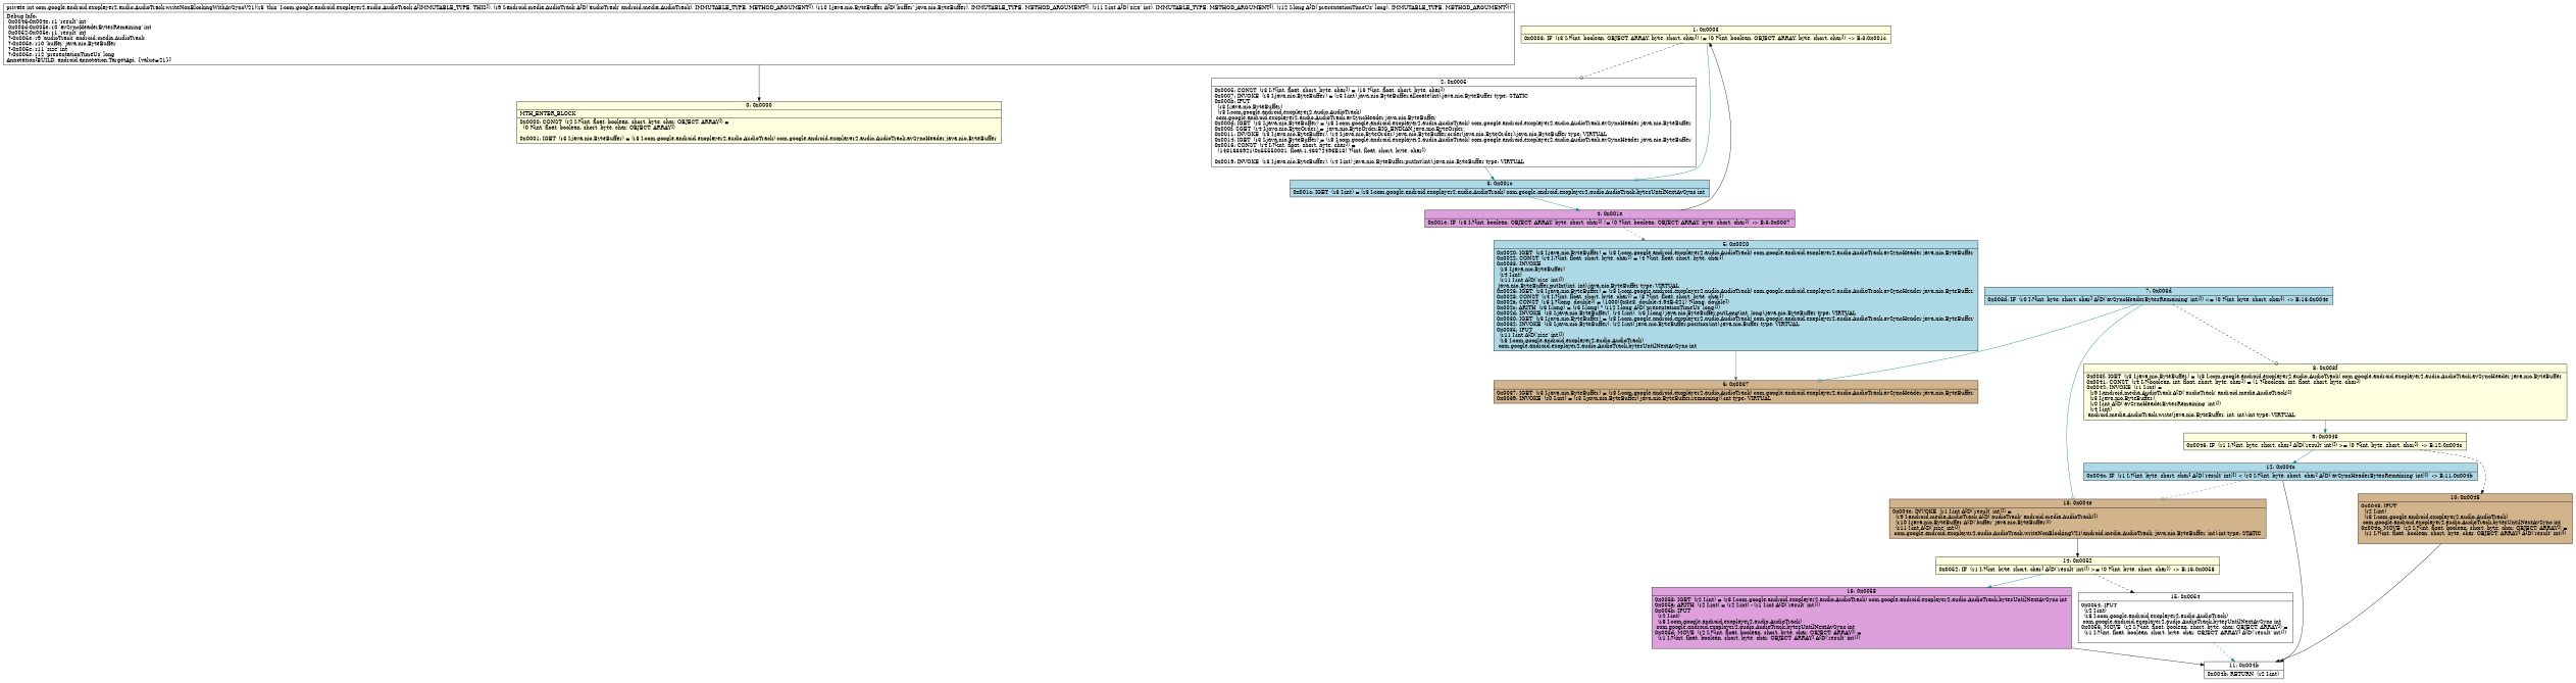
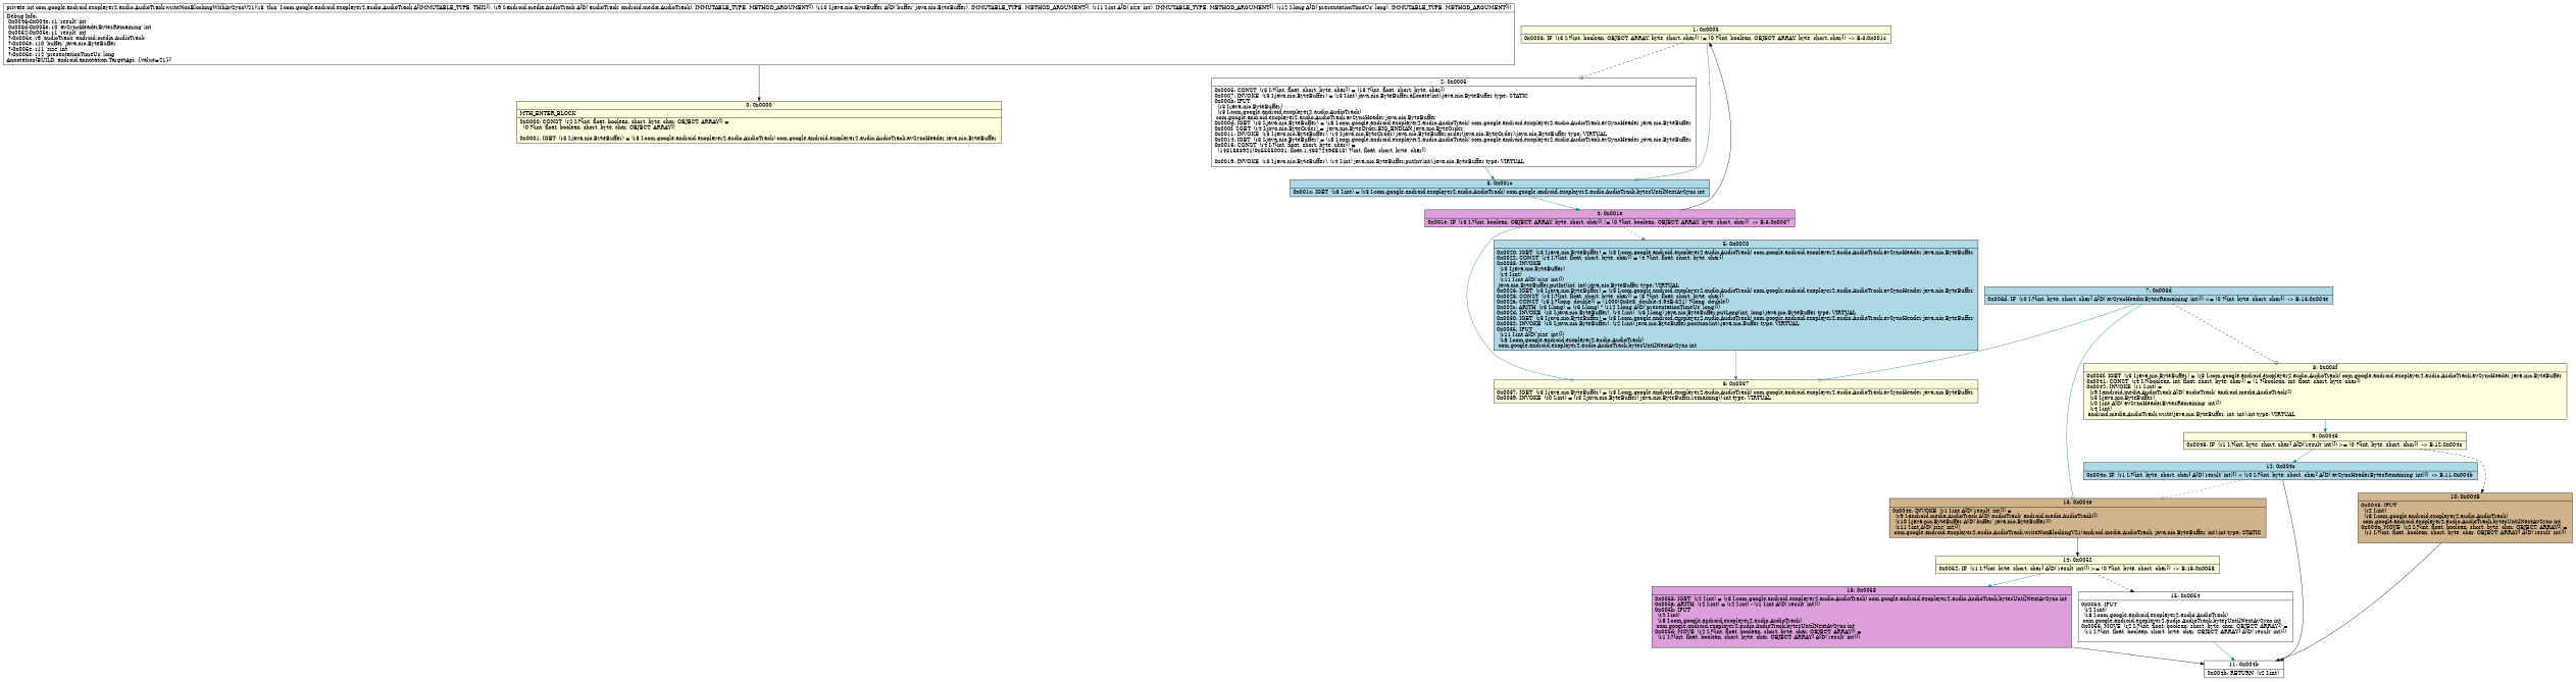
  digraph {
    node [fillcolor=lightyellow shape=record style=filled]
    edge [arrowhead=normal color=black]
    n1 [label="{0\:\ 0x0000|MTH_ENTER_BLOCK\l|0x0000: CONST  (r2 I:?[int, float, boolean, short, byte, char, OBJECT, ARRAY]) = \l  (0 ?[int, float, boolean, short, byte, char, OBJECT, ARRAY])\l \l0x0001: IGET  (r3 I:java.nio.ByteBuffer) = (r8 I:com.google.android.exoplayer2.audio.AudioTrack) com.google.android.exoplayer2.audio.AudioTrack.avSyncHeader java.nio.ByteBuffer \l}"]
    n2 [label="{1\:\ 0x0003|0x0003: IF  (r3 I:?[int, boolean, OBJECT, ARRAY, byte, short, char]) != (0 ?[int, boolean, OBJECT, ARRAY, byte, short, char])  \-\> B:3:0x001c \l}"]
    n3 [fillcolor=white label="{2\:\ 0x0005|0x0005: CONST  (r3 I:?[int, float, short, byte, char]) = (16 ?[int, float, short, byte, char]) \l0x0007: INVOKE  (r3 I:java.nio.ByteBuffer) = (r3 I:int) java.nio.ByteBuffer.allocate(int):java.nio.ByteBuffer type: STATIC \l0x000b: IPUT  \l  (r3 I:java.nio.ByteBuffer)\l  (r8 I:com.google.android.exoplayer2.audio.AudioTrack)\l com.google.android.exoplayer2.audio.AudioTrack.avSyncHeader java.nio.ByteBuffer \l0x000d: IGET  (r3 I:java.nio.ByteBuffer) = (r8 I:com.google.android.exoplayer2.audio.AudioTrack) com.google.android.exoplayer2.audio.AudioTrack.avSyncHeader java.nio.ByteBuffer \l0x000f: SGET  (r4 I:java.nio.ByteOrder) =  java.nio.ByteOrder.BIG_ENDIAN java.nio.ByteOrder \l0x0011: INVOKE  (r3 I:java.nio.ByteBuffer), (r4 I:java.nio.ByteOrder) java.nio.ByteBuffer.order(java.nio.ByteOrder):java.nio.ByteBuffer type: VIRTUAL \l0x0014: IGET  (r3 I:java.nio.ByteBuffer) = (r8 I:com.google.android.exoplayer2.audio.AudioTrack) com.google.android.exoplayer2.audio.AudioTrack.avSyncHeader java.nio.ByteBuffer \l0x0016: CONST  (r4 I:?[int, float, short, byte, char]) = \l  (1431633921(0x55550001, float:1.46372496E13) ?[int, float, short, byte, char])\l \l0x0019: INVOKE  (r3 I:java.nio.ByteBuffer), (r4 I:int) java.nio.ByteBuffer.putInt(int):java.nio.ByteBuffer type: VIRTUAL \l}"]
    n4 [fillcolor=lightblue label="{3\:\ 0x001c|0x001c: IGET  (r3 I:int) = (r8 I:com.google.android.exoplayer2.audio.AudioTrack) com.google.android.exoplayer2.audio.AudioTrack.bytesUntilNextAvSync int \l}"]
    n5 [fillcolor=plum label="{4\:\ 0x001e|0x001e: IF  (r3 I:?[int, boolean, OBJECT, ARRAY, byte, short, char]) != (0 ?[int, boolean, OBJECT, ARRAY, byte, short, char])  \-\> B:6:0x0037 \l}"]
    n6 [fillcolor=lightblue label="{5\:\ 0x0020|0x0020: IGET  (r3 I:java.nio.ByteBuffer) = (r8 I:com.google.android.exoplayer2.audio.AudioTrack) com.google.android.exoplayer2.audio.AudioTrack.avSyncHeader java.nio.ByteBuffer \l0x0022: CONST  (r4 I:?[int, float, short, byte, char]) = (4 ?[int, float, short, byte, char]) \l0x0033: INVOKE  \l  (r3 I:java.nio.ByteBuffer)\l  (r4 I:int)\l  (r11 I:int A[D('size' int)])\l java.nio.ByteBuffer.putInt(int, int):java.nio.ByteBuffer type: VIRTUAL \l0x0026: IGET  (r3 I:java.nio.ByteBuffer) = (r8 I:com.google.android.exoplayer2.audio.AudioTrack) com.google.android.exoplayer2.audio.AudioTrack.avSyncHeader java.nio.ByteBuffer \l0x0028: CONST  (r4 I:?[int, float, short, byte, char]) = (8 ?[int, float, short, byte, char]) \l0x002a: CONST  (r6 I:?[long, double]) = (1000(0x3e8, double:4.94E\-321) ?[long, double]) \l0x002c: ARITH  (r6 I:long) = (r6 I:long) * (r12 I:long A[D('presentationTimeUs' long)]) \l0x002d: INVOKE  (r3 I:java.nio.ByteBuffer), (r4 I:int), (r6 I:long) java.nio.ByteBuffer.putLong(int, long):java.nio.ByteBuffer type: VIRTUAL \l0x0030: IGET  (r3 I:java.nio.ByteBuffer) = (r8 I:com.google.android.exoplayer2.audio.AudioTrack) com.google.android.exoplayer2.audio.AudioTrack.avSyncHeader java.nio.ByteBuffer \l0x0032: INVOKE  (r3 I:java.nio.ByteBuffer), (r2 I:int) java.nio.ByteBuffer.position(int):java.nio.Buffer type: VIRTUAL \l0x0035: IPUT  \l  (r11 I:int A[D('size' int)])\l  (r8 I:com.google.android.exoplayer2.audio.AudioTrack)\l com.google.android.exoplayer2.audio.AudioTrack.bytesUntilNextAvSync int \l}"]
-   n7 [fillcolor=tan label="{6\:\ 0x0037|0x0037: IGET  (r3 I:java.nio.ByteBuffer) = (r8 I:com.google.android.exoplayer2.audio.AudioTrack) com.google.android.exoplayer2.audio.AudioTrack.avSyncHeader java.nio.ByteBuffer \l0x0039: INVOKE  (r0 I:int) = (r3 I:java.nio.ByteBuffer) java.nio.ByteBuffer.remaining():int type: VIRTUAL \l}"]
+   n7 [label="{6\:\ 0x0037|0x0037: IGET  (r3 I:java.nio.ByteBuffer) = (r8 I:com.google.android.exoplayer2.audio.AudioTrack) com.google.android.exoplayer2.audio.AudioTrack.avSyncHeader java.nio.ByteBuffer \l0x0039: INVOKE  (r0 I:int) = (r3 I:java.nio.ByteBuffer) java.nio.ByteBuffer.remaining():int type: VIRTUAL \l}"]
    n8 [fillcolor=lightblue label="{7\:\ 0x003d|0x003d: IF  (r0 I:?[int, byte, short, char] A[D('avSyncHeaderBytesRemaining' int)]) \<= (0 ?[int, byte, short, char])  \-\> B:13:0x004e \l}"]
    n9 [label="{8\:\ 0x003f|0x003f: IGET  (r3 I:java.nio.ByteBuffer) = (r8 I:com.google.android.exoplayer2.audio.AudioTrack) com.google.android.exoplayer2.audio.AudioTrack.avSyncHeader java.nio.ByteBuffer \l0x0041: CONST  (r4 I:?[boolean, int, float, short, byte, char]) = (1 ?[boolean, int, float, short, byte, char]) \l0x0042: INVOKE  (r1 I:int) = \l  (r9 I:android.media.AudioTrack A[D('audioTrack' android.media.AudioTrack)])\l  (r3 I:java.nio.ByteBuffer)\l  (r0 I:int A[D('avSyncHeaderBytesRemaining' int)])\l  (r4 I:int)\l android.media.AudioTrack.write(java.nio.ByteBuffer, int, int):int type: VIRTUAL \l}"]
    n10 [fillcolor=tan label="{13\:\ 0x004e|0x004e: INVOKE  (r1 I:int A[D('result' int)]) = \l  (r9 I:android.media.AudioTrack A[D('audioTrack' android.media.AudioTrack)])\l  (r10 I:java.nio.ByteBuffer A[D('buffer' java.nio.ByteBuffer)])\l  (r11 I:int A[D('size' int)])\l com.google.android.exoplayer2.audio.AudioTrack.writeNonBlockingV21(android.media.AudioTrack, java.nio.ByteBuffer, int):int type: STATIC \l}"]
    n11 [label="{9\:\ 0x0046|0x0046: IF  (r1 I:?[int, byte, short, char] A[D('result' int)]) \>= (0 ?[int, byte, short, char])  \-\> B:12:0x004c \l}"]
    n12 [label="{14\:\ 0x0052|0x0052: IF  (r1 I:?[int, byte, short, char] A[D('result' int)]) \>= (0 ?[int, byte, short, char])  \-\> B:16:0x0058 \l}"]
    n13 [fillcolor=tan label="{10\:\ 0x0048|0x0048: IPUT  \l  (r2 I:int)\l  (r8 I:com.google.android.exoplayer2.audio.AudioTrack)\l com.google.android.exoplayer2.audio.AudioTrack.bytesUntilNextAvSync int \l0x004a: MOVE  (r2 I:?[int, float, boolean, short, byte, char, OBJECT, ARRAY]) = \l  (r1 I:?[int, float, boolean, short, byte, char, OBJECT, ARRAY] A[D('result' int)])\l \l}"]
    n14 [fillcolor=lightblue label="{12\:\ 0x004c|0x004c: IF  (r1 I:?[int, byte, short, char] A[D('result' int)]) \< (r0 I:?[int, byte, short, char] A[D('avSyncHeaderBytesRemaining' int)])  \-\> B:11:0x004b \l}"]
    n15 [fillcolor=white label="{11\:\ 0x004b|0x004b: RETURN  (r2 I:int) \l}"]
    n16 [fillcolor=white label="{15\:\ 0x0054|0x0054: IPUT  \l  (r2 I:int)\l  (r8 I:com.google.android.exoplayer2.audio.AudioTrack)\l com.google.android.exoplayer2.audio.AudioTrack.bytesUntilNextAvSync int \l0x0056: MOVE  (r2 I:?[int, float, boolean, short, byte, char, OBJECT, ARRAY]) = \l  (r1 I:?[int, float, boolean, short, byte, char, OBJECT, ARRAY] A[D('result' int)])\l \l}"]
    n17 [fillcolor=plum label="{16\:\ 0x0058|0x0058: IGET  (r2 I:int) = (r8 I:com.google.android.exoplayer2.audio.AudioTrack) com.google.android.exoplayer2.audio.AudioTrack.bytesUntilNextAvSync int \l0x005a: ARITH  (r2 I:int) = (r2 I:int) \- (r1 I:int A[D('result' int)]) \l0x005b: IPUT  \l  (r2 I:int)\l  (r8 I:com.google.android.exoplayer2.audio.AudioTrack)\l com.google.android.exoplayer2.audio.AudioTrack.bytesUntilNextAvSync int \l0x005d: MOVE  (r2 I:?[int, float, boolean, short, byte, char, OBJECT, ARRAY]) = \l  (r1 I:?[int, float, boolean, short, byte, char, OBJECT, ARRAY] A[D('result' int)])\l \l}"]
    n18 [fillcolor=white label="{private int com.google.android.exoplayer2.audio.AudioTrack.writeNonBlockingWithAvSyncV21((r8 'this' I:com.google.android.exoplayer2.audio.AudioTrack A[IMMUTABLE_TYPE, THIS]), (r9 I:android.media.AudioTrack A[D('audioTrack' android.media.AudioTrack), IMMUTABLE_TYPE, METHOD_ARGUMENT]), (r10 I:java.nio.ByteBuffer A[D('buffer' java.nio.ByteBuffer), IMMUTABLE_TYPE, METHOD_ARGUMENT]), (r11 I:int A[D('size' int), IMMUTABLE_TYPE, METHOD_ARGUMENT]), (r12 I:long A[D('presentationTimeUs' long), IMMUTABLE_TYPE, METHOD_ARGUMENT]))  | Debug Info:\l  0x0046\-0x004e: r1 'result' int\l  0x003d\-0x005e: r0 'avSyncHeaderBytesRemaining' int\l  0x0052\-0x005e: r1 'result' int\l  ?\-0x005e: r9 'audioTrack' android.media.AudioTrack\l  ?\-0x005e: r10 'buffer' java.nio.ByteBuffer\l  ?\-0x005e: r11 'size' int\l  ?\-0x005e: r12 'presentationTimeUs' long\lAnnotation[BUILD, android.annotation.TargetApi, \{value=21\}]\l}"]
    n2 -> n3 [arrowhead=odot style=dashed]
    n2 -> n4 [arrowhead=odot color=teal]
    n3 -> n4 [color=teal]
    n4 -> n5 [color=teal]
    n5 -> n2
    n5 -> n6 [color=gray40 style=dashed]
+   n5 -> n7 [arrowhead=odot color=teal]
    n6 -> n7 [color=gray40]
    n8 -> n7 [arrowhead=odot color=teal]
    n8 -> n9 [arrowhead=odot style=dashed]
    n8 -> n10 [arrowhead=odot color=teal]
    n9 -> n11 [color=teal]
    n10 -> n12
    n11 -> n13 [style=dashed]
    n11 -> n14 [color=teal]
    n12 -> n16 [style=dashed]
    n12 -> n17 [color=teal]
    n13 -> n15
    n14 -> n10 [arrowhead=odot color=gray40 style=dashed]
    n14 -> n15
-   n16 -> n15 [color=teal style=dashed]
+   n16 -> n15 [color=teal]
    n17 -> n15
    n18 -> n1
  }
